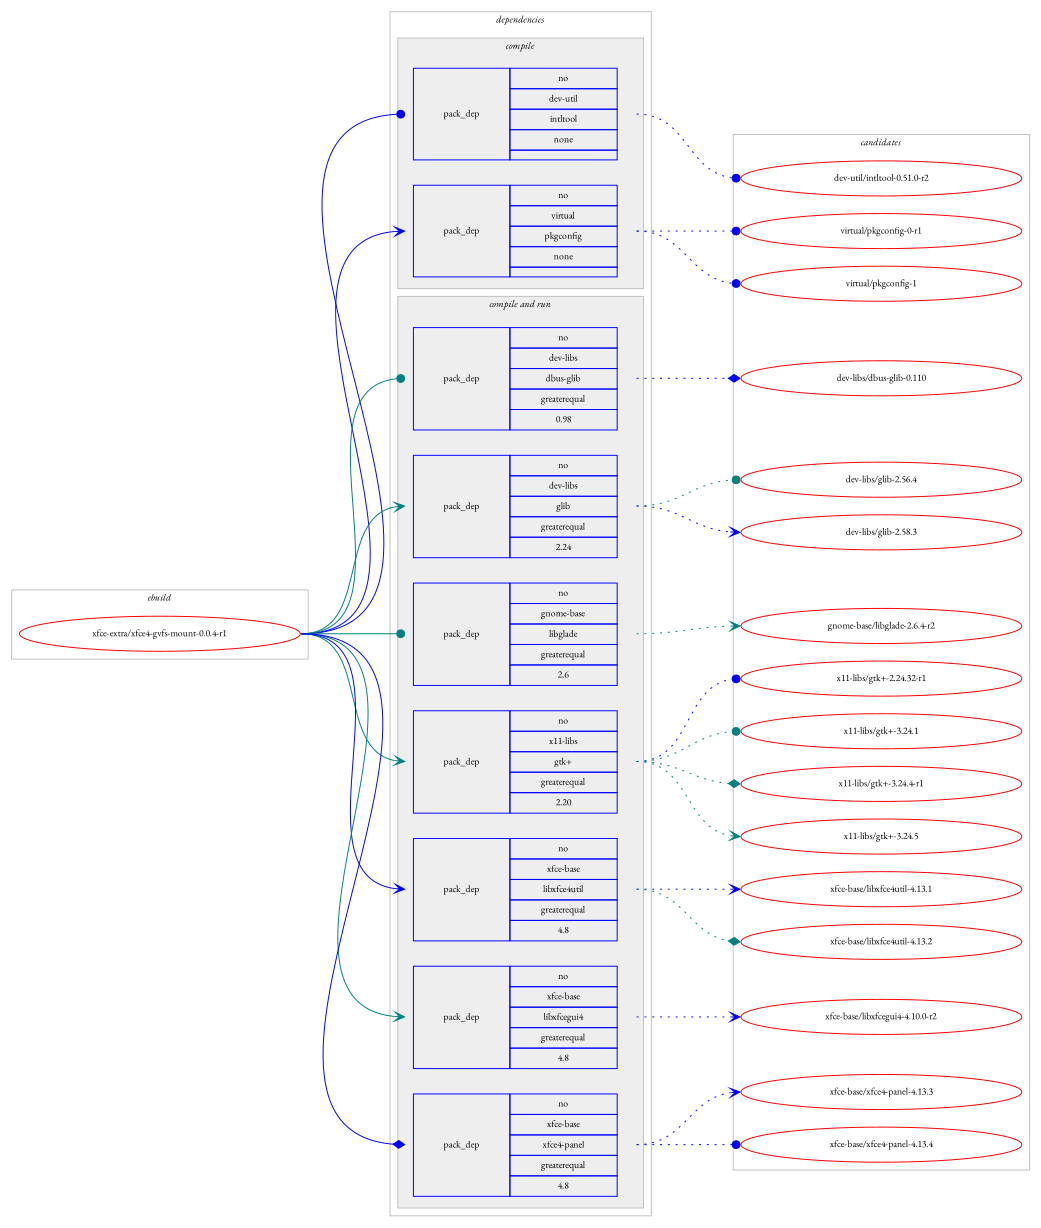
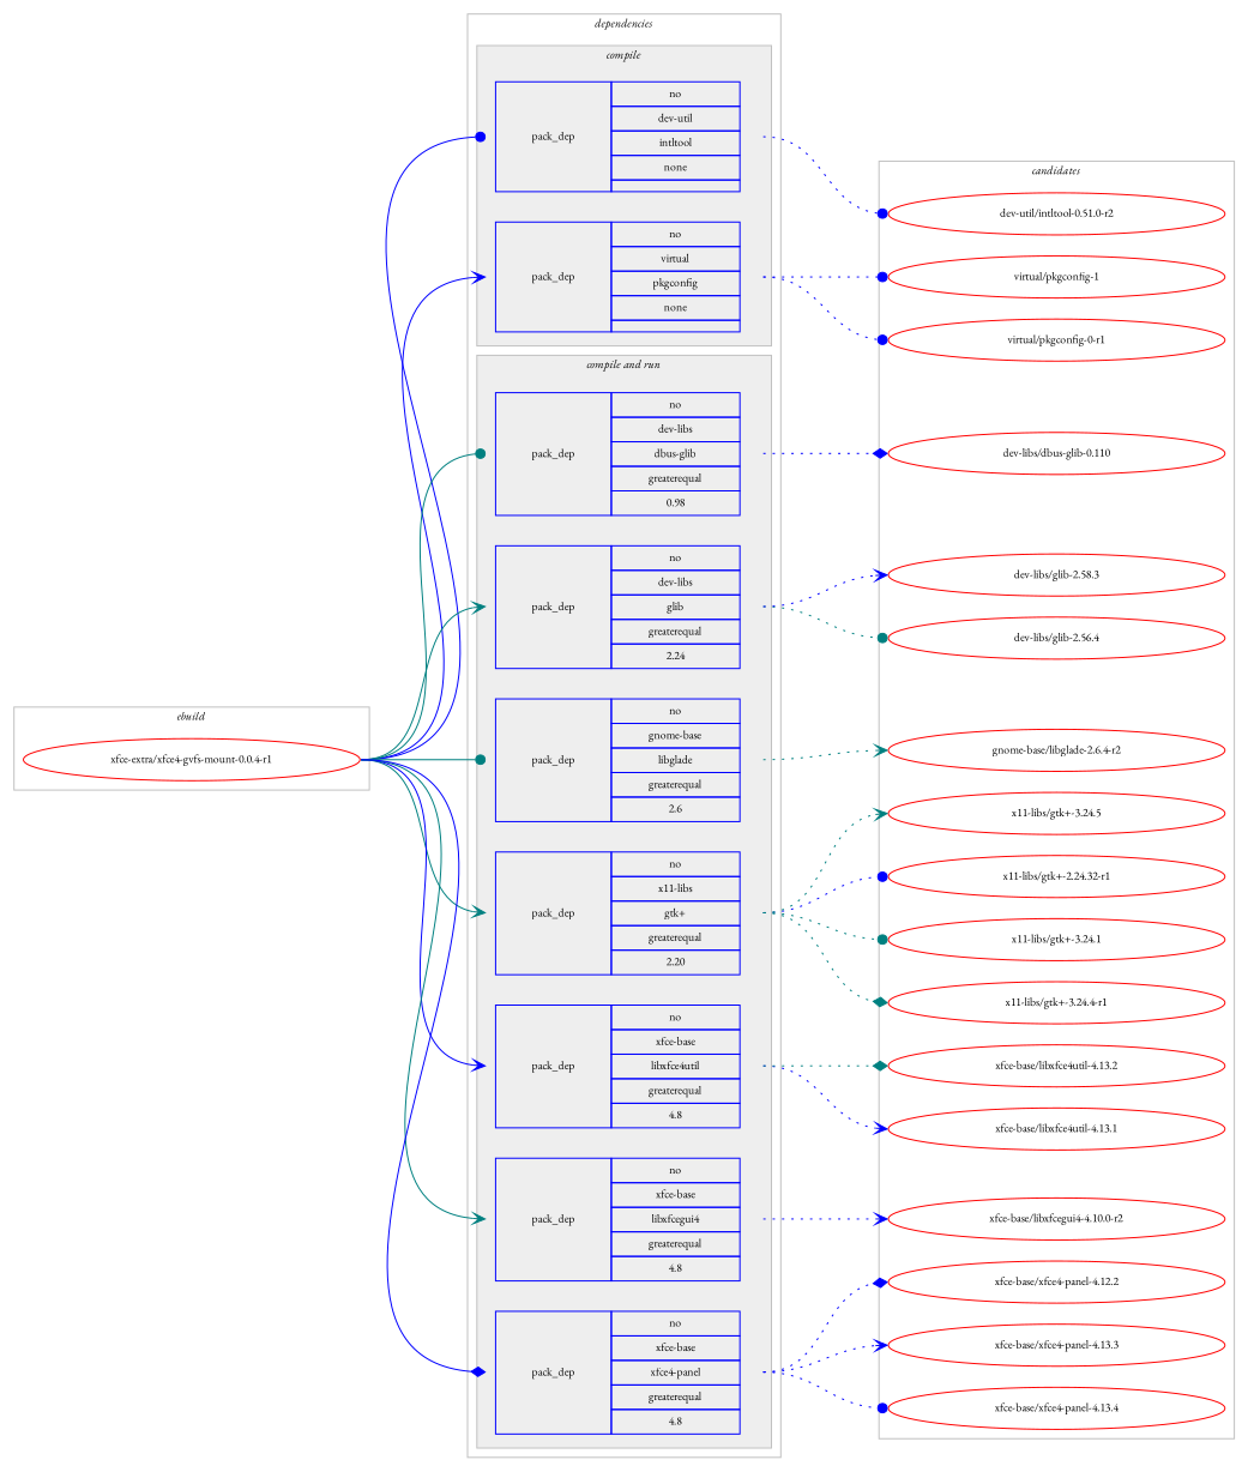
  digraph {
    compound=true
    concentrate=true
    fontname="EB Garamond"
    fontsize=10
    newrank=true
    rankdir=LR
    ranksep=1.5
    node [color=red fontname="EB Garamond" fontsize=10]
    edge [arrowhead=vee color=blue fontname="EB Garamond" headport=w style=dotted tailport=e weight=100]
    n1 [label="xfce-extra/xfce4-gvfs-mount-0.0.4-r1" width=4]
    n2 [color=blue label=<<TABLE BORDER="0" CELLBORDER="1" CELLSPACING="0" CELLPADDING="4" WIDTH="220"><TR><TD ROWSPAN="6" CELLPADDING="30">pack_dep</TD></TR><TR><TD WIDTH="110">no</TD></TR><TR><TD>dev-util</TD></TR><TR><TD>intltool</TD></TR><TR><TD>none</TD></TR><TR><TD></TD></TR></TABLE>> shape=none]
    n3 [color=blue label=<<TABLE BORDER="0" CELLBORDER="1" CELLSPACING="0" CELLPADDING="4" WIDTH="220"><TR><TD ROWSPAN="6" CELLPADDING="30">pack_dep</TD></TR><TR><TD WIDTH="110">no</TD></TR><TR><TD>virtual</TD></TR><TR><TD>pkgconfig</TD></TR><TR><TD>none</TD></TR><TR><TD></TD></TR></TABLE>> shape=none]
    n4 [color=blue label=<<TABLE BORDER="0" CELLBORDER="1" CELLSPACING="0" CELLPADDING="4" WIDTH="220"><TR><TD ROWSPAN="6" CELLPADDING="30">pack_dep</TD></TR><TR><TD WIDTH="110">no</TD></TR><TR><TD>dev-libs</TD></TR><TR><TD>dbus-glib</TD></TR><TR><TD>greaterequal</TD></TR><TR><TD>0.98</TD></TR></TABLE>> shape=none]
    n5 [color=blue label=<<TABLE BORDER="0" CELLBORDER="1" CELLSPACING="0" CELLPADDING="4" WIDTH="220"><TR><TD ROWSPAN="6" CELLPADDING="30">pack_dep</TD></TR><TR><TD WIDTH="110">no</TD></TR><TR><TD>dev-libs</TD></TR><TR><TD>glib</TD></TR><TR><TD>greaterequal</TD></TR><TR><TD>2.24</TD></TR></TABLE>> shape=none]
    n6 [color=blue label=<<TABLE BORDER="0" CELLBORDER="1" CELLSPACING="0" CELLPADDING="4" WIDTH="220"><TR><TD ROWSPAN="6" CELLPADDING="30">pack_dep</TD></TR><TR><TD WIDTH="110">no</TD></TR><TR><TD>gnome-base</TD></TR><TR><TD>libglade</TD></TR><TR><TD>greaterequal</TD></TR><TR><TD>2.6</TD></TR></TABLE>> shape=none]
    n7 [color=blue label=<<TABLE BORDER="0" CELLBORDER="1" CELLSPACING="0" CELLPADDING="4" WIDTH="220"><TR><TD ROWSPAN="6" CELLPADDING="30">pack_dep</TD></TR><TR><TD WIDTH="110">no</TD></TR><TR><TD>x11-libs</TD></TR><TR><TD>gtk+</TD></TR><TR><TD>greaterequal</TD></TR><TR><TD>2.20</TD></TR></TABLE>> shape=none]
    n8 [color=blue label=<<TABLE BORDER="0" CELLBORDER="1" CELLSPACING="0" CELLPADDING="4" WIDTH="220"><TR><TD ROWSPAN="6" CELLPADDING="30">pack_dep</TD></TR><TR><TD WIDTH="110">no</TD></TR><TR><TD>xfce-base</TD></TR><TR><TD>libxfce4util</TD></TR><TR><TD>greaterequal</TD></TR><TR><TD>4.8</TD></TR></TABLE>> shape=none]
    n9 [color=blue label=<<TABLE BORDER="0" CELLBORDER="1" CELLSPACING="0" CELLPADDING="4" WIDTH="220"><TR><TD ROWSPAN="6" CELLPADDING="30">pack_dep</TD></TR><TR><TD WIDTH="110">no</TD></TR><TR><TD>xfce-base</TD></TR><TR><TD>libxfcegui4</TD></TR><TR><TD>greaterequal</TD></TR><TR><TD>4.8</TD></TR></TABLE>> shape=none]
    n10 [color=blue label=<<TABLE BORDER="0" CELLBORDER="1" CELLSPACING="0" CELLPADDING="4" WIDTH="220"><TR><TD ROWSPAN="6" CELLPADDING="30">pack_dep</TD></TR><TR><TD WIDTH="110">no</TD></TR><TR><TD>xfce-base</TD></TR><TR><TD>xfce4-panel</TD></TR><TR><TD>greaterequal</TD></TR><TR><TD>4.8</TD></TR></TABLE>> shape=none]
    n11 [label="dev-util/intltool-0.51.0-r2" width=4]
    n12 [label="virtual/pkgconfig-0-r1" width=4]
    n13 [label="virtual/pkgconfig-1" width=4]
    n14 [label="dev-libs/dbus-glib-0.110" width=4]
    n15 [label="dev-libs/glib-2.56.4" width=4]
    n16 [label="dev-libs/glib-2.58.3" width=4]
+   n17 [label="xfce-base/xfce4-panel-4.12.2" width=4]
    n18 [label="xfce-base/xfce4-panel-4.13.3" width=4]
    n19 [label="xfce-base/xfce4-panel-4.13.4" width=4]
    n20 [label="gnome-base/libglade-2.6.4-r2" width=4]
    n21 [label="x11-libs/gtk+-2.24.32-r1" width=4]
    n22 [label="x11-libs/gtk+-3.24.1" width=4]
    n23 [label="x11-libs/gtk+-3.24.4-r1" width=4]
    n24 [label="x11-libs/gtk+-3.24.5" width=4]
    n25 [label="xfce-base/libxfce4util-4.13.1" width=4]
    n26 [label="xfce-base/libxfce4util-4.13.2" width=4]
    n27 [label="xfce-base/libxfcegui4-4.10.0-r2" width=4]
    subgraph cluster_1 {
      color=gray
      label=<<i>ebuild</i>>
      rank=same
      n1
    }
    subgraph cluster_2 {
      color=gray
      label=<<i>dependencies</i>>
      subgraph cluster_3 {
        color=gray
        fillcolor="#eeeeee"
        label=<<i>compile</i>>
        style=filled
        subgraph sub_4 {
          color=gray
          fillcolor="#eeeeee"
          label=<<i>compile</i>>
          style=filled
          n2
        }
        subgraph sub_5 {
          color=gray
          fillcolor="#eeeeee"
          label=<<i>compile</i>>
          style=filled
          n3
        }
      }
      subgraph cluster_6 {
        color=gray
        fillcolor="#eeeeee"
        label=<<i>compile and run</i>>
        style=filled
        subgraph sub_7 {
          color=gray
          fillcolor="#eeeeee"
          label=<<i>compile and run</i>>
          style=filled
          n4
        }
        subgraph sub_8 {
          color=gray
          fillcolor="#eeeeee"
          label=<<i>compile and run</i>>
          style=filled
          n5
        }
        subgraph sub_9 {
          color=gray
          fillcolor="#eeeeee"
          label=<<i>compile and run</i>>
          style=filled
          n6
        }
        subgraph sub_10 {
          color=gray
          fillcolor="#eeeeee"
          label=<<i>compile and run</i>>
          style=filled
          n7
        }
        subgraph sub_11 {
          color=gray
          fillcolor="#eeeeee"
          label=<<i>compile and run</i>>
          style=filled
          n8
        }
        subgraph sub_12 {
          color=gray
          fillcolor="#eeeeee"
          label=<<i>compile and run</i>>
          style=filled
          n9
        }
        subgraph sub_13 {
          color=gray
          fillcolor="#eeeeee"
          label=<<i>compile and run</i>>
          style=filled
          n10
        }
      }
      subgraph cluster_14 {
        color=gray
        fillcolor="#eeeeee"
        label=<<i>run</i>>
        style=filled
      }
    }
    subgraph cluster_15 {
      color=gray
      label=<<i>candidates</i>>
      rank=same
      subgraph sub_16 {
        color=black
        label=<<i>candidates</i>>
        nodesep=1
        rank=same
        n11
      }
      subgraph sub_17 {
        color=black
        label=<<i>candidates</i>>
        nodesep=1
        rank=same
        n12
        n13
      }
      subgraph sub_18 {
        color=black
        label=<<i>candidates</i>>
        nodesep=1
        rank=same
        n14
      }
      subgraph sub_19 {
        color=black
        label=<<i>candidates</i>>
        nodesep=1
        rank=same
        n15
        n16
      }
      subgraph sub_20 {
        color=black
        label=<<i>candidates</i>>
        nodesep=1
        rank=same
+       n17
        n18
        n19
      }
      subgraph sub_21 {
        color=black
        label=<<i>candidates</i>>
        nodesep=1
        rank=same
        n20
      }
      subgraph sub_22 {
        color=black
        label=<<i>candidates</i>>
        nodesep=1
        rank=same
        n21
        n22
        n23
        n24
      }
      subgraph sub_23 {
        color=black
        label=<<i>candidates</i>>
        nodesep=1
        rank=same
        n25
        n26
      }
      subgraph sub_24 {
        color=black
        label=<<i>candidates</i>>
        nodesep=1
        rank=same
        n27
      }
    }
    n1 -> n2 [arrowhead=dot style=solid weight=20]
    n1 -> n3 [style=solid weight=20]
    n1 -> n4 [arrowhead=dot color=teal style=solid weight=20]
    n1 -> n5 [color=teal style=solid weight=20]
    n1 -> n6 [arrowhead=dot color=teal style=solid weight=20]
    n1 -> n7 [color=teal style=solid weight=20]
    n1 -> n8 [style=solid weight=20]
    n1 -> n9 [color=teal style=solid weight=20]
    n1 -> n10 [arrowhead=diamond style=solid weight=20]
    n2 -> n11 [arrowhead=dot]
    n3 -> n12 [arrowhead=dot]
    n3 -> n13 [arrowhead=dot]
    n4 -> n14 [arrowhead=diamond]
    n5 -> n15 [arrowhead=dot color=teal]
    n5 -> n16
    n6 -> n20 [color=teal]
    n7 -> n21 [arrowhead=dot]
    n7 -> n22 [arrowhead=dot color=teal]
    n7 -> n23 [arrowhead=diamond color=teal]
    n7 -> n24 [color=teal]
    n8 -> n25
    n8 -> n26 [arrowhead=diamond color=teal]
    n9 -> n27
+   n10 -> n17 [arrowhead=diamond]
    n10 -> n18
    n10 -> n19 [arrowhead=dot]
  }
